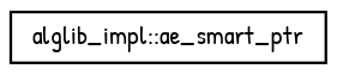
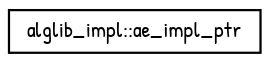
  digraph {
    rankdir=LR
    fontname="Patrick Hand"
-   n1 [color=black fillcolor=white fontname="Patrick Hand" fontsize=10 height=0.2 label="alglib_impl::ae_smart_ptr" shape=record style=filled width=0.4]
+   n1 [color=black fillcolor=white fontname="Patrick Hand" fontsize=10 height=0.2 label="alglib_impl::ae_impl_ptr" shape=record style=filled width=0.4]
  }
